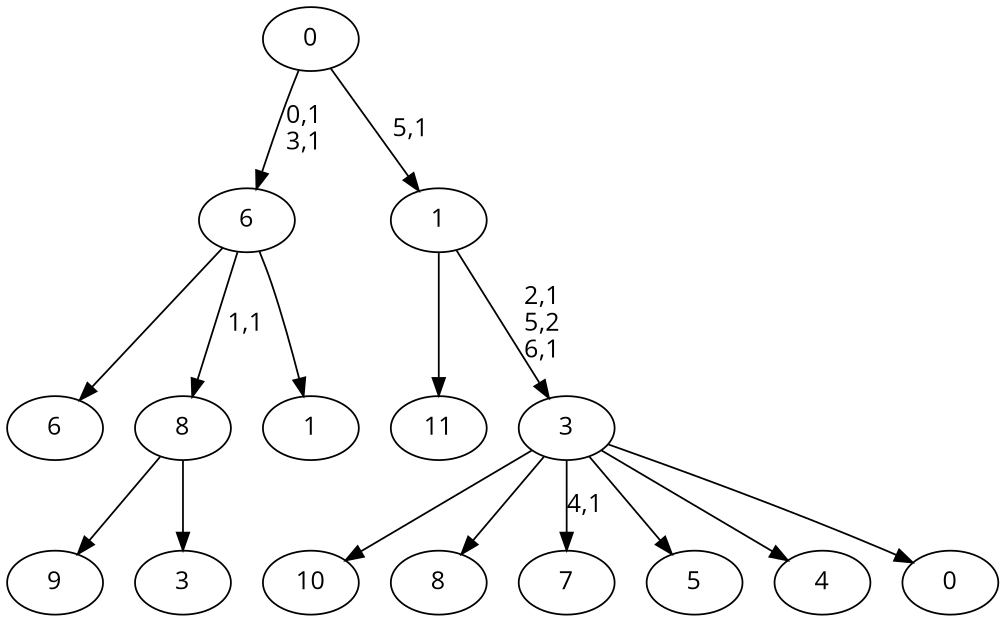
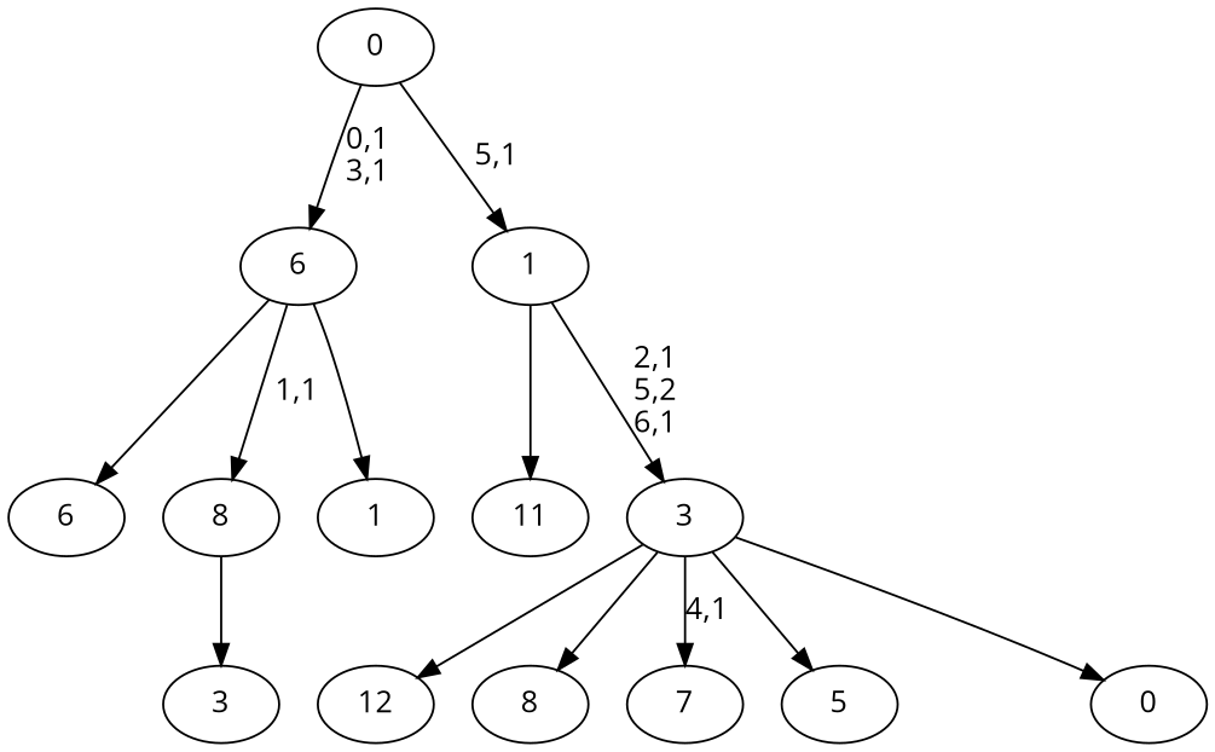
  digraph {
    fontname="Open Sans"
    node [fontname="Open Sans"]
    edge [fontname="Open Sans"]
    n1 [label=11]
-   n2 [label=10]
-   n3 [label=9]
+   n2 [label=12]
    n4 [label=8]
    n5 [label=7]
    n6 [label=6]
    n7 [label=5]
-   n8 [label=4]
    n9 [label=3]
    8
    n11 [label=1]
    6
    n13 [label=0]
    3
    1
    0
-   8 -> n3
    8 -> n9
    6 -> n6
    6 -> 8 [label="1,1"]
    6 -> n11
    3 -> n2
    3 -> n4
    3 -> n5 [label="4,1"]
    3 -> n7
-   3 -> n8
    3 -> n13
    1 -> n1
    1 -> 3 [label="2,1\n5,2\n6,1"]
    0 -> 6 [label="0,1\n3,1"]
    0 -> 1 [label="5,1"]
  }
